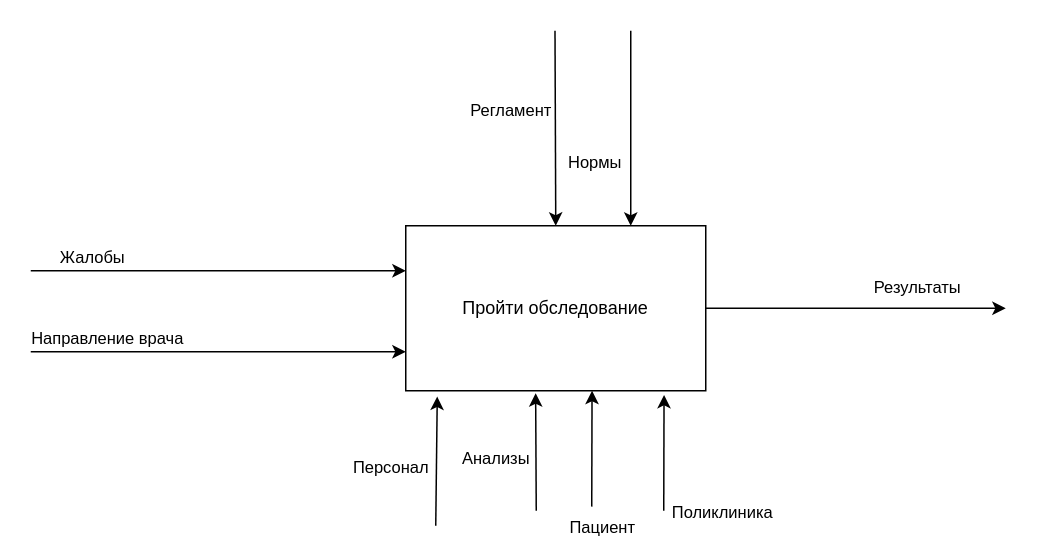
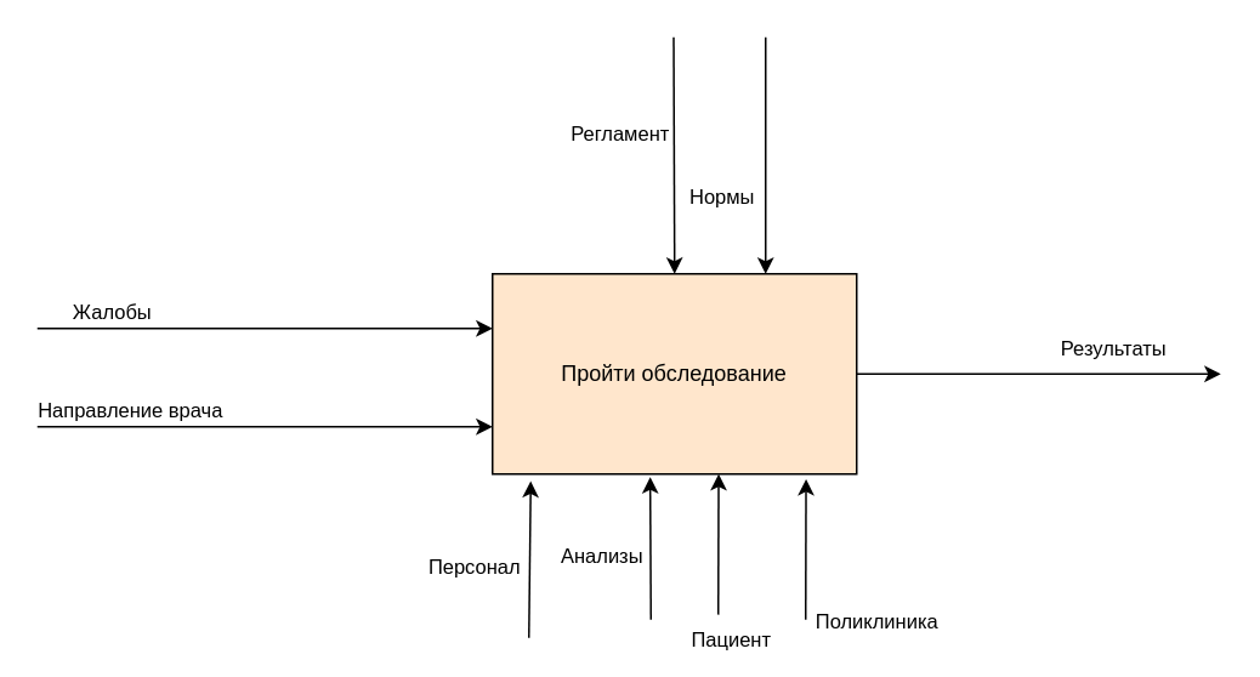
  <mxCell id="0" />
  <mxCell id="1" parent="0" />
- <mxCell id="2" value="Пройти обследование" style="rounded=0;whiteSpace=wrap;html=1;" parent="1" vertex="1"><mxGeometry x="270" y="150" width="200" height="110" as="geometry" /></mxCell>
+ <mxCell id="2" value="Пройти обследование" style="rounded=0;whiteSpace=wrap;html=1;fillColor=#ffe6cc;" parent="1" vertex="1"><mxGeometry x="270" y="150" width="200" height="110" as="geometry" /></mxCell>
  <mxCell id="3" value="" style="endArrow=classic;html=1;rounded=0;" parent="1" edge="1"><mxGeometry width="50" height="50" relative="1" as="geometry"><mxPoint x="20" y="180" as="sourcePoint" /><mxPoint x="270" y="180" as="targetPoint" /></mxGeometry></mxCell>
  <mxCell id="4" value="Жалобы" style="edgeLabel;html=1;align=center;verticalAlign=middle;resizable=0;points=[];" parent="3" vertex="1" connectable="0"><mxGeometry x="-0.145" y="1" relative="1" as="geometry"><mxPoint x="-67" y="-9" as="offset" /></mxGeometry></mxCell>
  <mxCell id="5" value="" style="endArrow=classic;html=1;rounded=0;" parent="1" edge="1"><mxGeometry width="50" height="50" relative="1" as="geometry"><mxPoint x="20" y="234" as="sourcePoint" /><mxPoint x="270" y="234" as="targetPoint" /></mxGeometry></mxCell>
  <mxCell id="6" value="Направление врача" style="edgeLabel;html=1;align=center;verticalAlign=middle;resizable=0;points=[];" parent="5" vertex="1" connectable="0"><mxGeometry x="-0.145" y="1" relative="1" as="geometry"><mxPoint x="-57" y="-9" as="offset" /></mxGeometry></mxCell>
  <mxCell id="7" value="" style="endArrow=classic;html=1;rounded=0;entryX=0.5;entryY=0;entryDx=0;entryDy=0;" parent="1" target="2" edge="1"><mxGeometry width="50" height="50" relative="1" as="geometry"><mxPoint x="369.5" y="20" as="sourcePoint" /><mxPoint x="369.5" y="140" as="targetPoint" /></mxGeometry></mxCell>
  <mxCell id="8" value="Регламент" style="edgeLabel;html=1;align=center;verticalAlign=middle;resizable=0;points=[];" parent="7" vertex="1" connectable="0"><mxGeometry x="-0.383" y="1" relative="1" as="geometry"><mxPoint x="-31" y="13" as="offset" /></mxGeometry></mxCell>
  <mxCell id="9" value="" style="endArrow=classic;html=1;rounded=0;entryX=0.105;entryY=1.035;entryDx=0;entryDy=0;entryPerimeter=0;" parent="1" target="2" edge="1"><mxGeometry width="50" height="50" relative="1" as="geometry"><mxPoint x="290" y="350" as="sourcePoint" /><mxPoint x="420" y="260" as="targetPoint" /></mxGeometry></mxCell>
  <mxCell id="10" value="Персонал" style="edgeLabel;html=1;align=center;verticalAlign=middle;resizable=0;points=[];" parent="9" vertex="1" connectable="0"><mxGeometry x="0.254" y="-2" relative="1" as="geometry"><mxPoint x="-33" y="14" as="offset" /></mxGeometry></mxCell>
  <mxCell id="11" value="" style="endArrow=classic;html=1;rounded=0;entryX=0.433;entryY=1.015;entryDx=0;entryDy=0;entryPerimeter=0;" parent="1" target="2" edge="1"><mxGeometry width="50" height="50" relative="1" as="geometry"><mxPoint x="357" y="340" as="sourcePoint" /><mxPoint x="351" y="260" as="targetPoint" /><Array as="points" /></mxGeometry></mxCell>
  <mxCell id="12" value="Анализы" style="edgeLabel;html=1;align=center;verticalAlign=middle;resizable=0;points=[];" parent="11" vertex="1" connectable="0"><mxGeometry x="0.254" y="-2" relative="1" as="geometry"><mxPoint x="-29" y="14" as="offset" /></mxGeometry></mxCell>
  <mxCell id="13" value="" style="endArrow=classic;html=1;rounded=0;exitX=1;exitY=0.5;exitDx=0;exitDy=0;" parent="1" source="2" edge="1"><mxGeometry width="50" height="50" relative="1" as="geometry"><mxPoint x="370" y="310" as="sourcePoint" /><mxPoint x="670" y="205" as="targetPoint" /></mxGeometry></mxCell>
  <mxCell id="14" value="Результаты" style="edgeLabel;html=1;align=center;verticalAlign=middle;resizable=0;points=[];" parent="13" vertex="1" connectable="0"><mxGeometry x="-0.381" y="-1" relative="1" as="geometry"><mxPoint x="78" y="-16" as="offset" /></mxGeometry></mxCell>
  <mxCell id="15" value="" style="endArrow=classic;html=1;rounded=0;entryX=0.75;entryY=0;entryDx=0;entryDy=0;" parent="1" target="2" edge="1"><mxGeometry width="50" height="50" relative="1" as="geometry"><mxPoint x="420" y="20" as="sourcePoint" /><mxPoint x="420" y="150" as="targetPoint" /></mxGeometry></mxCell>
  <mxCell id="16" value="Нормы" style="edgeLabel;html=1;align=center;verticalAlign=middle;resizable=0;points=[];" parent="15" vertex="1" connectable="0"><mxGeometry x="0.339" y="-2" relative="1" as="geometry"><mxPoint x="-23" as="offset" /></mxGeometry></mxCell>
  <mxCell id="17" value="" style="endArrow=classic;html=1;rounded=0;entryX=0.861;entryY=1.025;entryDx=0;entryDy=0;entryPerimeter=0;" parent="1" target="2" edge="1"><mxGeometry width="50" height="50" relative="1" as="geometry"><mxPoint x="442" y="340" as="sourcePoint" /><mxPoint x="420" y="260" as="targetPoint" /></mxGeometry></mxCell>
  <mxCell id="18" value="Поликлиника" style="edgeLabel;html=1;align=center;verticalAlign=middle;resizable=0;points=[];" parent="17" vertex="1" connectable="0"><mxGeometry x="-0.301" y="-3" relative="1" as="geometry"><mxPoint x="35" y="27" as="offset" /></mxGeometry></mxCell>
  <mxCell id="19" value="" style="endArrow=classic;html=1;rounded=0;entryX=0.861;entryY=1.025;entryDx=0;entryDy=0;entryPerimeter=0;" parent="1" edge="1"><mxGeometry width="50" height="50" relative="1" as="geometry"><mxPoint x="394" y="337.25" as="sourcePoint" /><mxPoint x="394.2" y="260" as="targetPoint" /></mxGeometry></mxCell>
  <mxCell id="20" value="Пациент" style="edgeLabel;html=1;align=center;verticalAlign=middle;resizable=0;points=[];" parent="19" vertex="1" connectable="0"><mxGeometry x="-0.301" y="-3" relative="1" as="geometry"><mxPoint x="3" y="40" as="offset" /></mxGeometry></mxCell>
